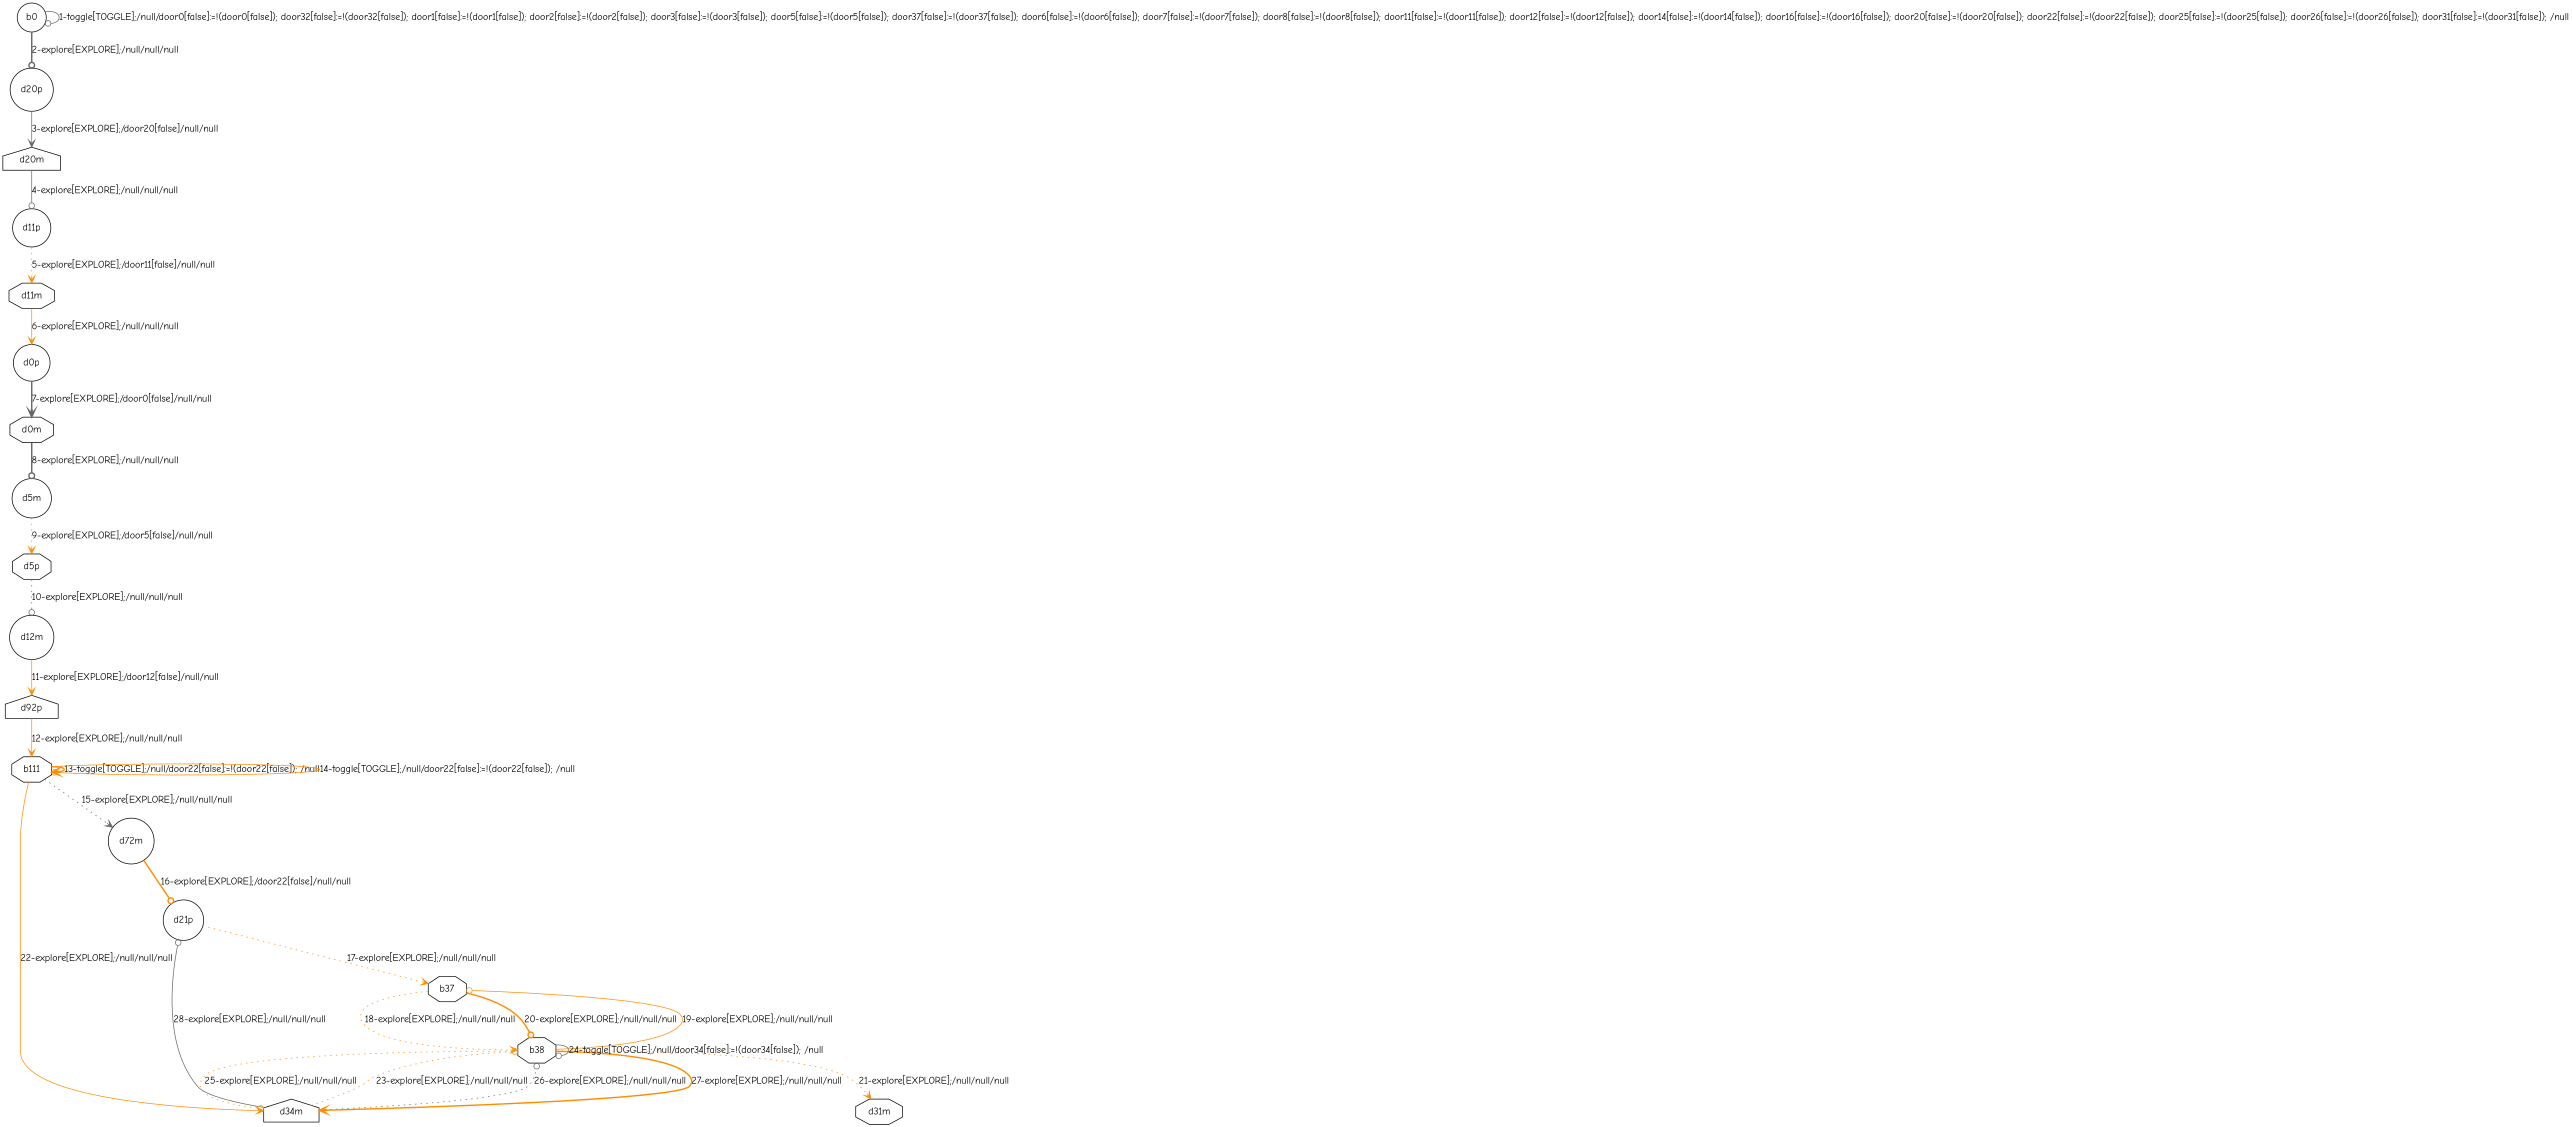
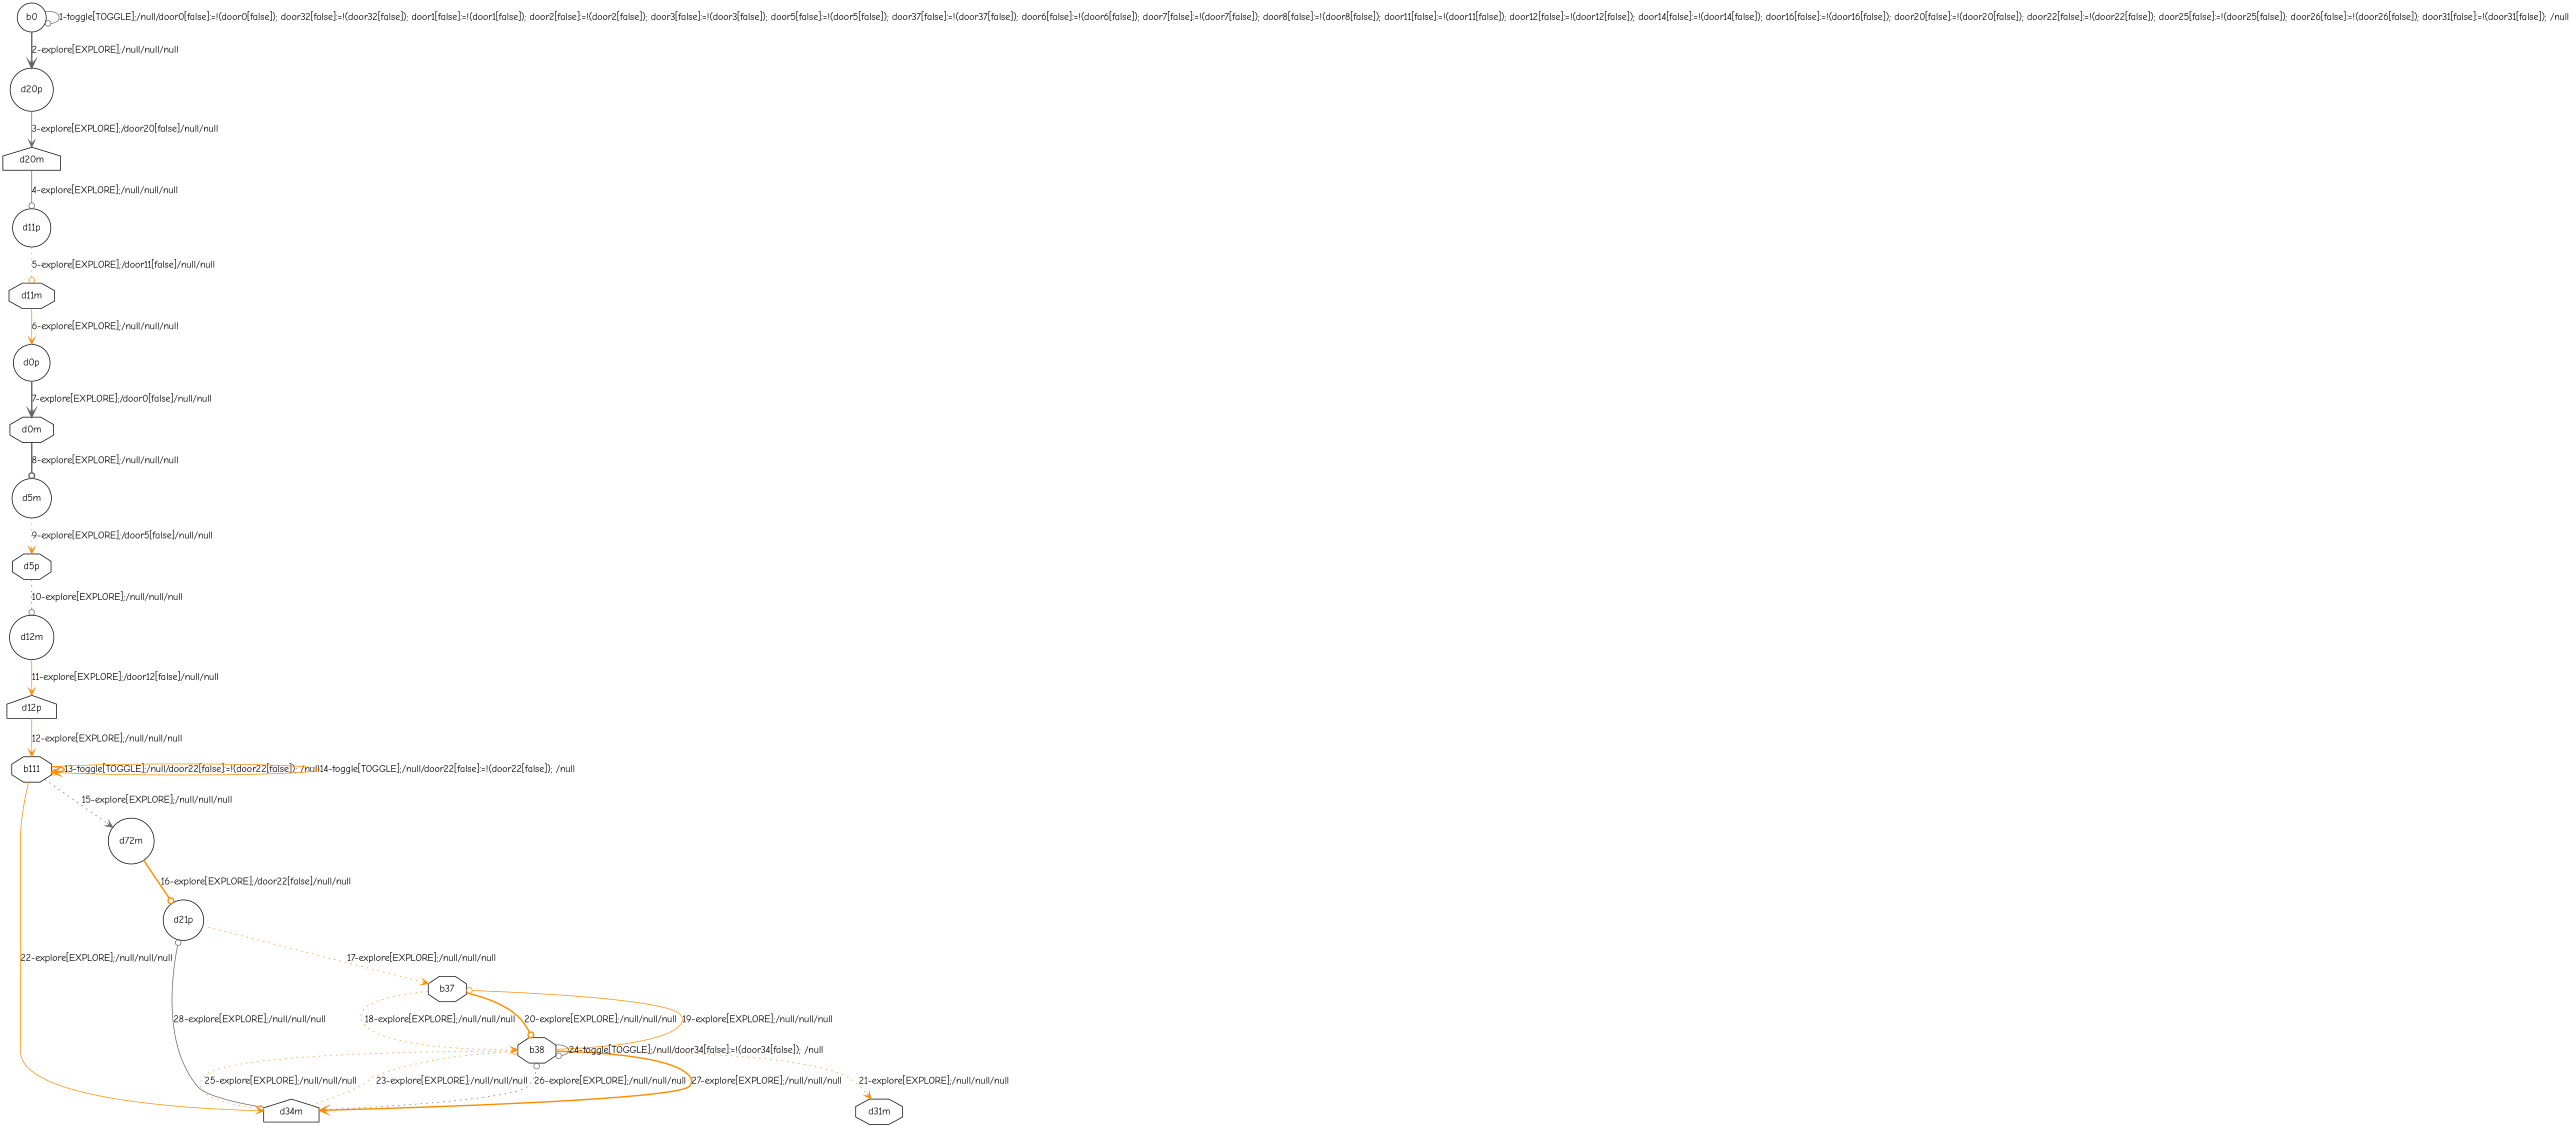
  digraph {
    fontname="Comic Neue"
    node [fontname="Comic Neue" shape=circle]
    edge [arrowhead=vee color=darkorange fontname="Comic Neue" style=solid]
    b0
    d20p
    d20m [shape=house]
    d11p
    d11m [shape=octagon]
    d0p
    d0m [shape=octagon]
    d5m
    d5p [shape=octagon]
    d12m
-   d12p [shape=house label=d92p]
+   d12p [shape=house]
    b111 [shape=octagon]
    n13 [label=d72m]
    d34m [shape=house]
    n15 [label=d21p]
    b37 [shape=octagon]
    b38 [shape=octagon]
    d31m [shape=octagon]
    b0 -> b0 [arrowhead=odot color=gray40 label="1-toggle[TOGGLE];/null/door0[false]:=!(door0[false]); door32[false]:=!(door32[false]); door1[false]:=!(door1[false]); door2[false]:=!(door2[false]); door3[false]:=!(door3[false]); door5[false]:=!(door5[false]); door37[false]:=!(door37[false]); door6[false]:=!(door6[false]); door7[false]:=!(door7[false]); door8[false]:=!(door8[false]); door11[false]:=!(door11[false]); door12[false]:=!(door12[false]); door14[false]:=!(door14[false]); door16[false]:=!(door16[false]); door20[false]:=!(door20[false]); door22[false]:=!(door22[false]); door25[false]:=!(door25[false]); door26[false]:=!(door26[false]); door31[false]:=!(door31[false]); /null"]
-   b0 -> d20p [arrowhead=odot color=gray40 label="2-explore[EXPLORE];/null/null/null" style=bold]
+   b0 -> d20p [color=gray40 label="2-explore[EXPLORE];/null/null/null" style=bold]
    d20p -> d20m [color=gray40 label="3-explore[EXPLORE];/door20[false]/null/null"]
    d20m -> d11p [arrowhead=odot color=gray40 label="4-explore[EXPLORE];/null/null/null"]
-   d11p -> d11m [label="5-explore[EXPLORE];/door11[false]/null/null" style=dotted]
+   d11p -> d11m [arrowhead=odot label="5-explore[EXPLORE];/door11[false]/null/null" style=dotted]
    d11m -> d0p [label="6-explore[EXPLORE];/null/null/null"]
    d0p -> d0m [color=gray40 label="7-explore[EXPLORE];/door0[false]/null/null" style=bold]
    d0m -> d5m [arrowhead=odot color=gray40 label="8-explore[EXPLORE];/null/null/null" style=bold]
    d5m -> d5p [label="9-explore[EXPLORE];/door5[false]/null/null" style=dotted]
    d5p -> d12m [arrowhead=odot color=gray40 label="10-explore[EXPLORE];/null/null/null" style=dotted]
    d12m -> d12p [label="11-explore[EXPLORE];/door12[false]/null/null"]
    d12p -> b111 [label="12-explore[EXPLORE];/null/null/null"]
    b111 -> b111 [label="13-toggle[TOGGLE];/null/door22[false]:=!(door22[false]); /null" style=bold]
    b111 -> b111 [arrowhead=odot label="14-toggle[TOGGLE];/null/door22[false]:=!(door22[false]); /null"]
    b111 -> n13 [color=gray40 label="15-explore[EXPLORE];/null/null/null" style=dotted]
    b111 -> d34m [label="22-explore[EXPLORE];/null/null/null"]
    n13 -> n15 [arrowhead=odot label="16-explore[EXPLORE];/door22[false]/null/null" style=bold]
    d34m -> n15 [arrowhead=odot color=gray40 label="28-explore[EXPLORE];/null/null/null"]
    d34m -> b38 [arrowhead=odot label="23-explore[EXPLORE];/null/null/null" style=dotted]
    d34m -> b38 [arrowhead=odot color=gray40 label="26-explore[EXPLORE];/null/null/null" style=dotted]
    n15 -> b37 [label="17-explore[EXPLORE];/null/null/null" style=dotted]
    b37 -> b38 [label="18-explore[EXPLORE];/null/null/null" style=dotted]
    b37 -> b38 [arrowhead=odot label="20-explore[EXPLORE];/null/null/null" style=bold]
    b38 -> d34m [arrowhead=odot label="25-explore[EXPLORE];/null/null/null" style=dotted]
    b38 -> d34m [label="27-explore[EXPLORE];/null/null/null" style=bold]
    b38 -> b37 [arrowhead=odot label="19-explore[EXPLORE];/null/null/null"]
    b38 -> b38 [arrowhead=odot color=gray40 label="24-toggle[TOGGLE];/null/door34[false]:=!(door34[false]); /null"]
    b38 -> d31m [label="21-explore[EXPLORE];/null/null/null" style=dotted]
  }
